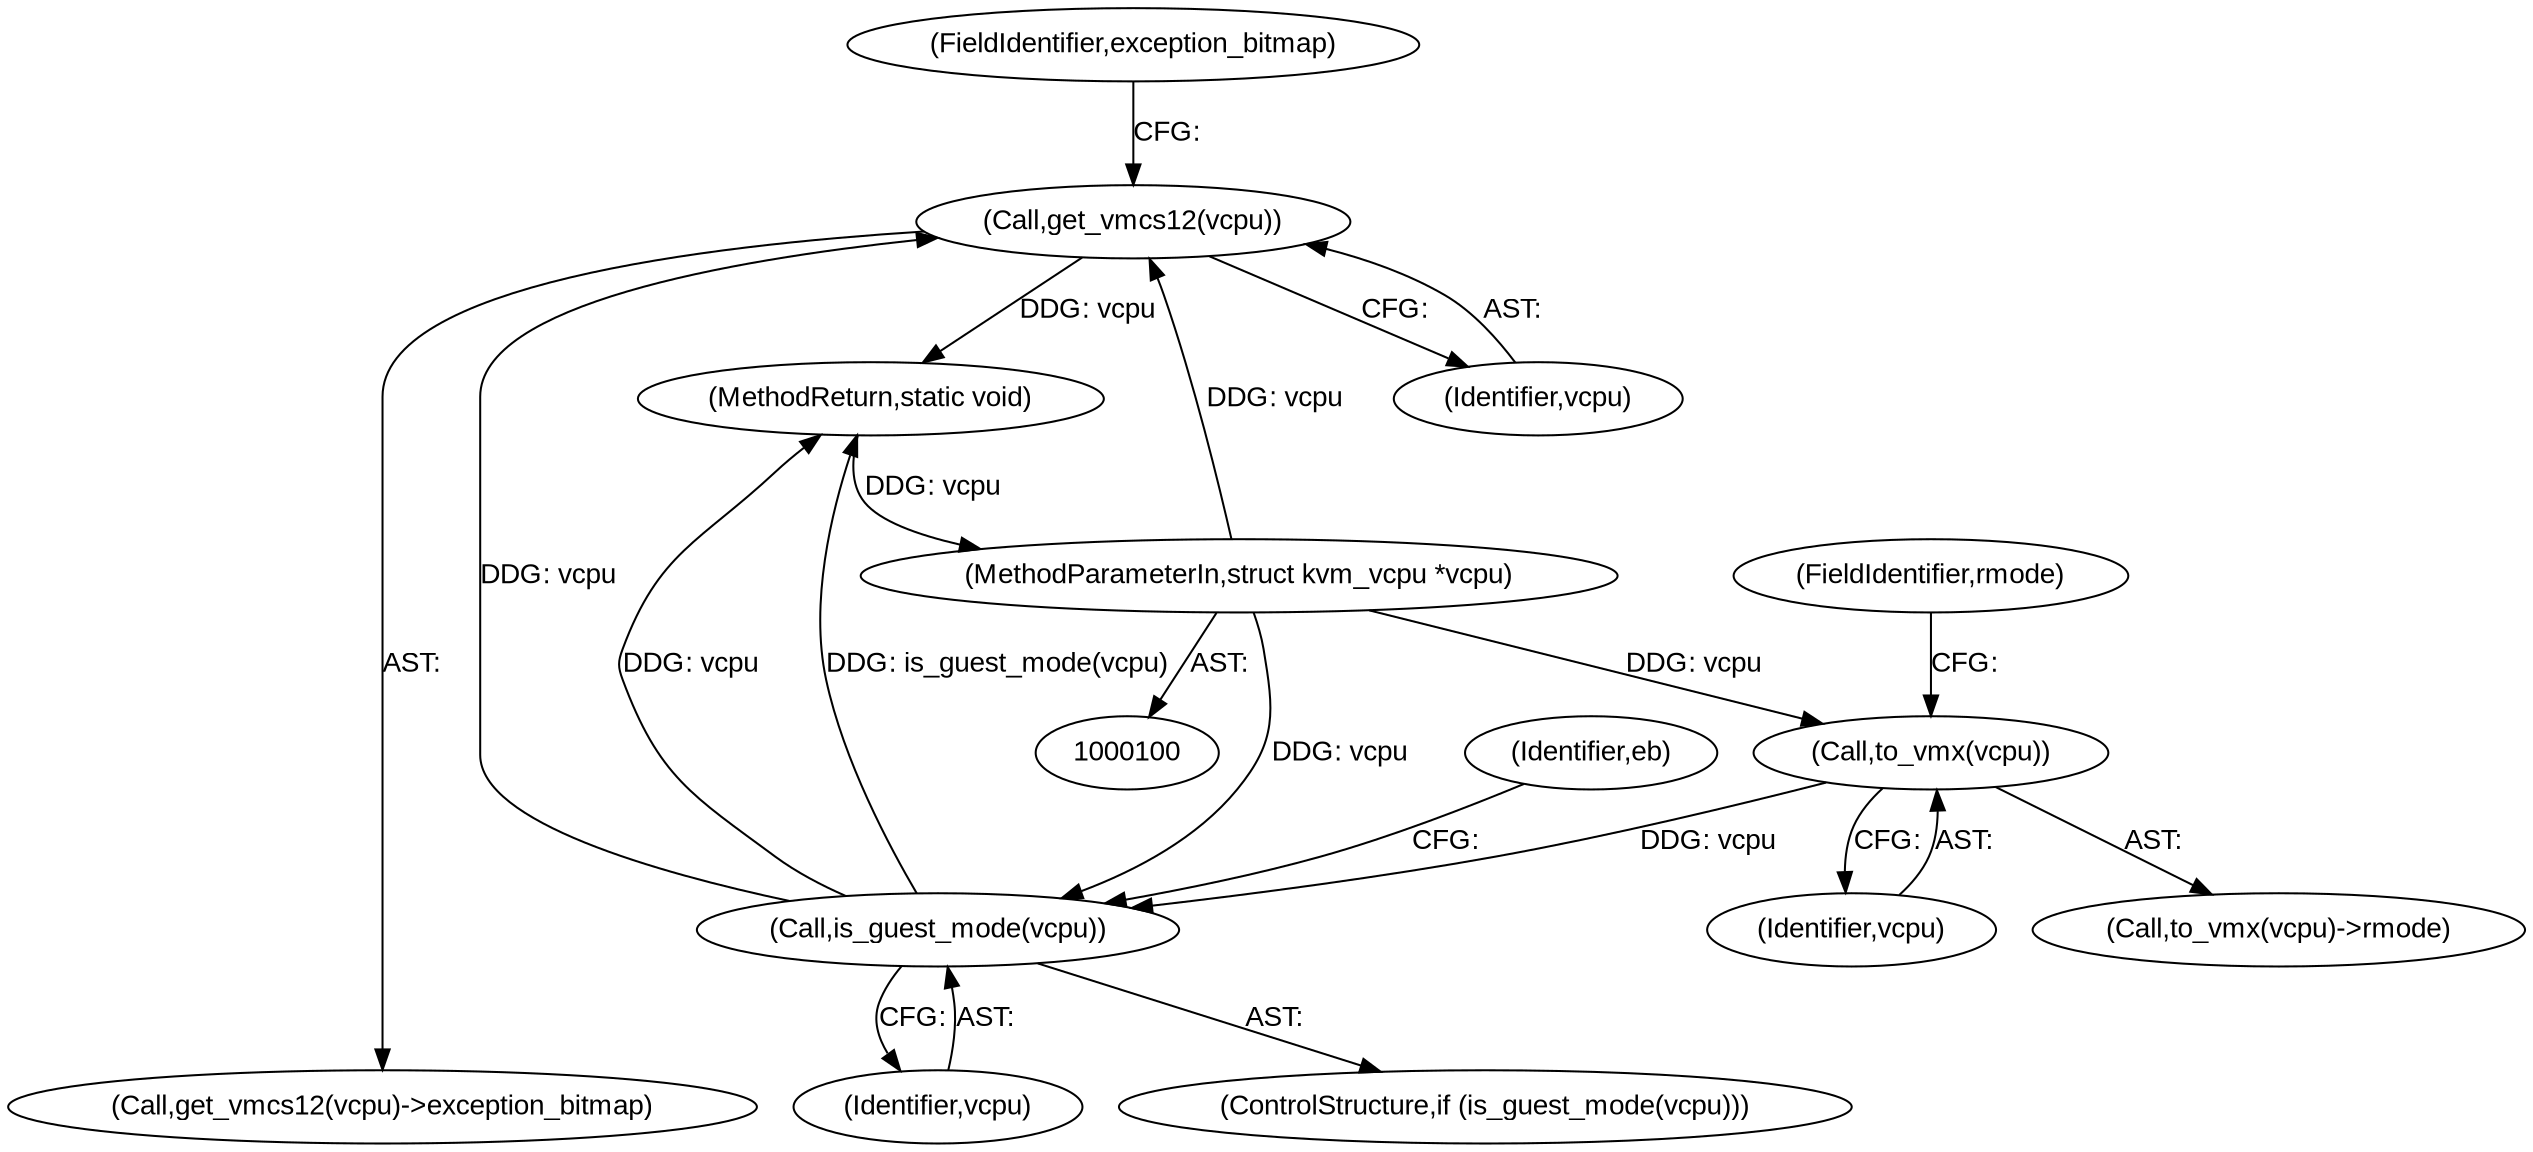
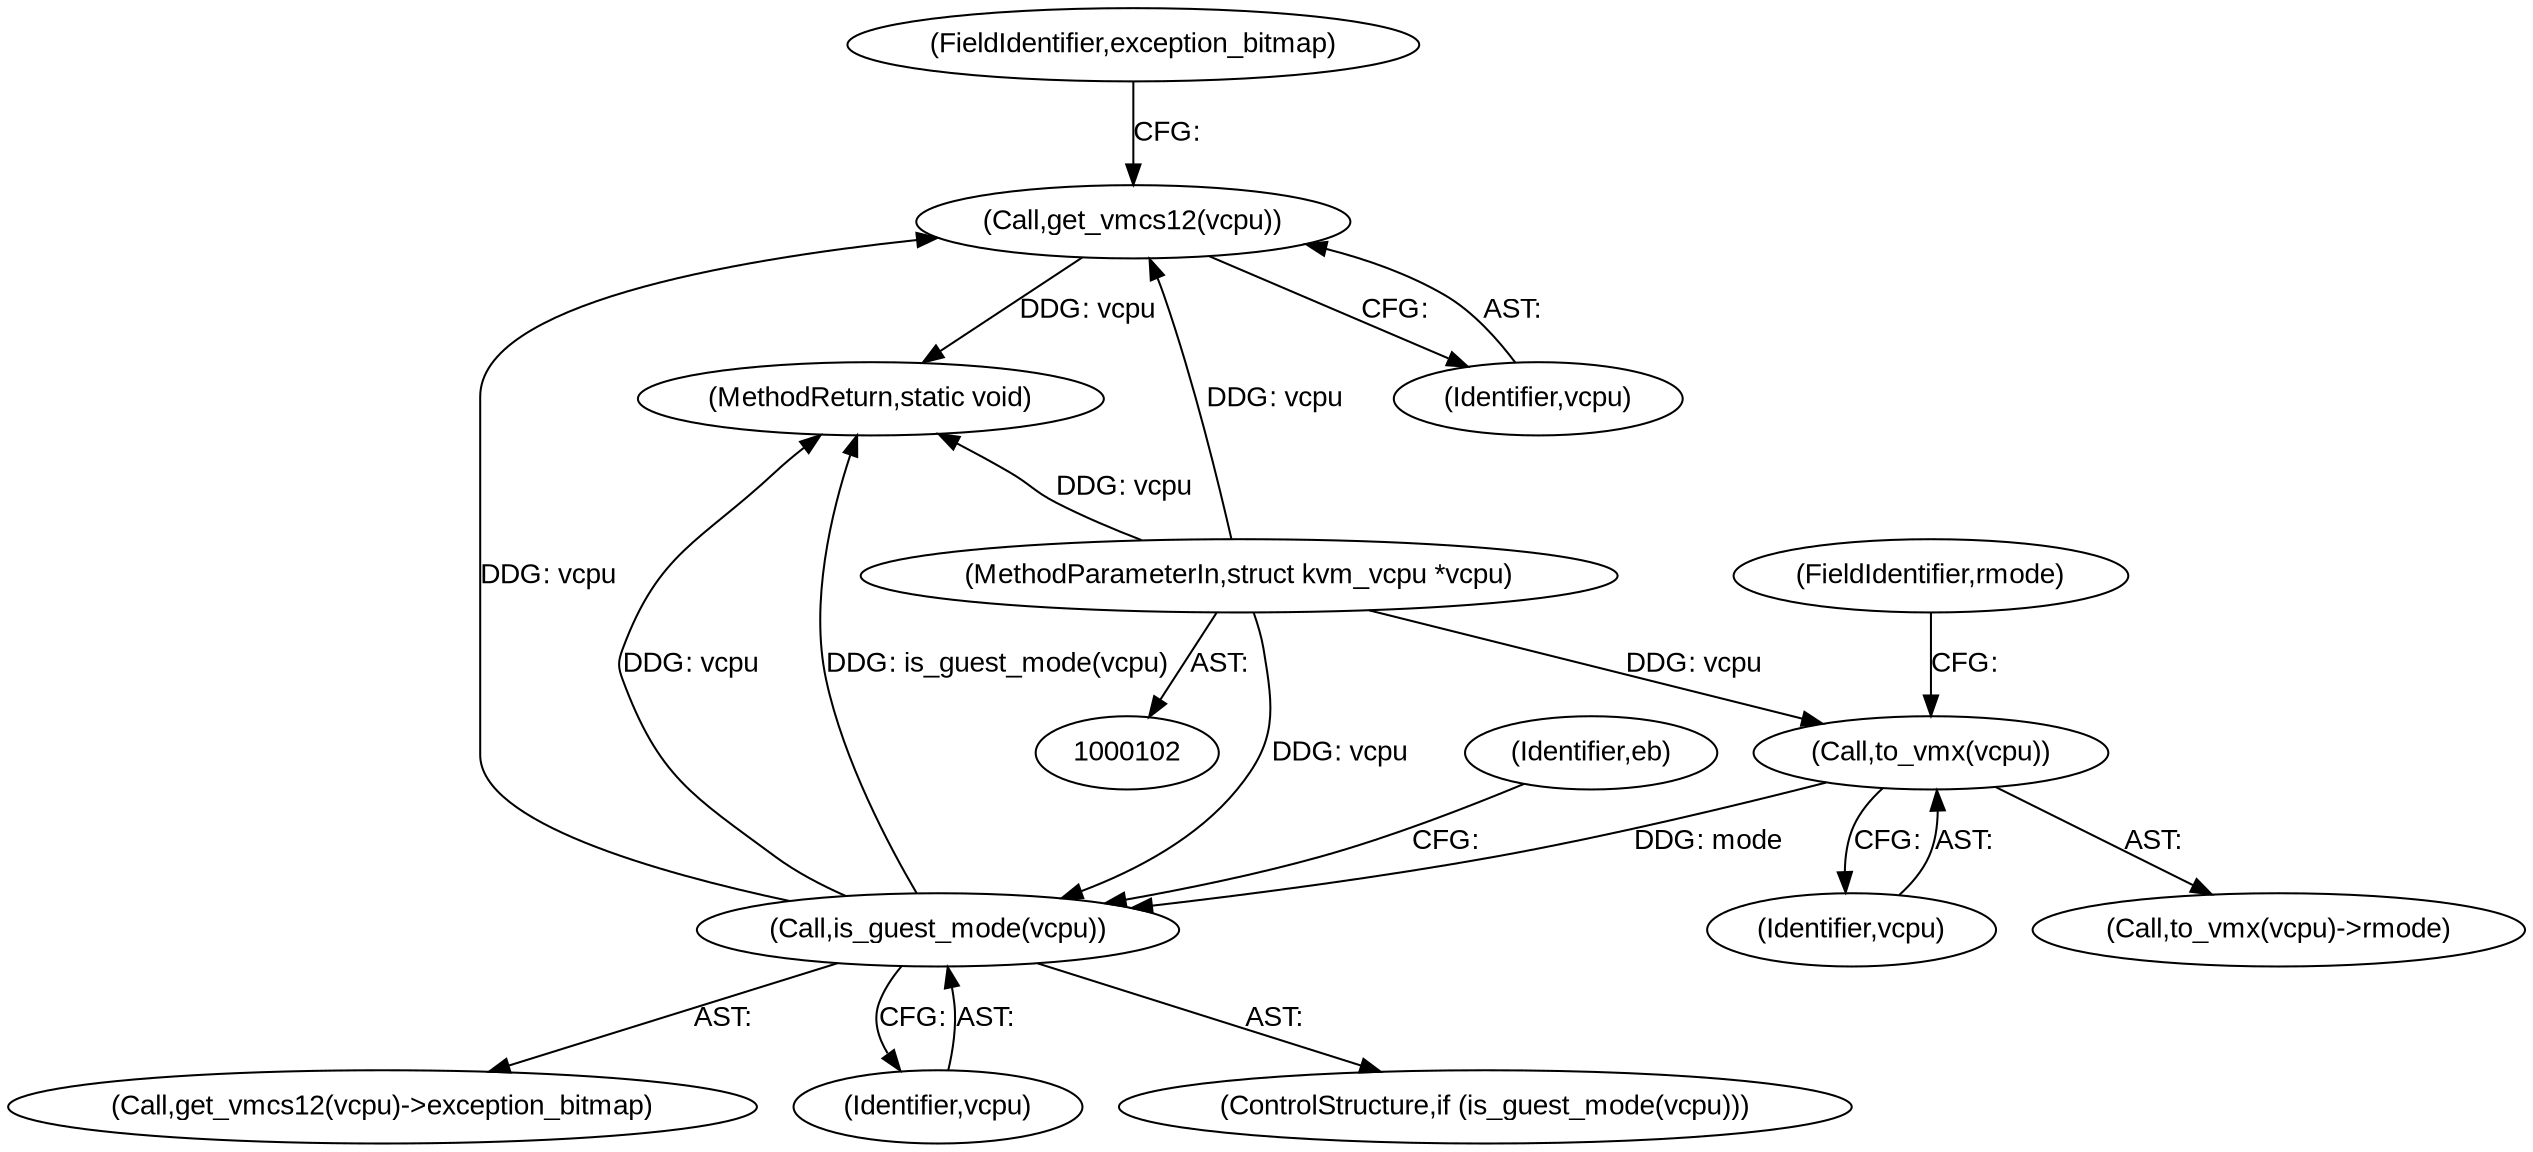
  digraph {
    fontname="Liberation Sans"
    node [fontname="Liberation Sans"]
    edge [fontname="Liberation Sans"]
    n1 [label="(Call,get_vmcs12(vcpu))"]
    n2 [label="(MethodReturn,static void)"]
    n3 [label="(Call,get_vmcs12(vcpu)->exception_bitmap)"]
    n4 [label="(Identifier,vcpu)"]
    n5 [label="(Call,is_guest_mode(vcpu))"]
    n6 [label="(ControlStructure,if (is_guest_mode(vcpu)))"]
    n7 [label="(Identifier,vcpu)"]
    n8 [label="(Call,to_vmx(vcpu))"]
    n9 [label="(Identifier,vcpu)"]
    n10 [label="(Call,to_vmx(vcpu)->rmode)"]
    n11 [label="(MethodParameterIn,struct kvm_vcpu *vcpu)"]
-   1000102 [label=1000100]
+   1000102
    n13 [label="(FieldIdentifier,rmode)"]
    n14 [label="(Identifier,eb)"]
    n15 [label="(FieldIdentifier,exception_bitmap)"]
    n1 -> n2 [label="DDG: vcpu"]
-   n1 -> n3 [label="AST: "]
+   n5 -> n3 [label="AST: "]
    n1 -> n4 [label="CFG: "]
    n4 -> n1 [label="AST: "]
    n5 -> n1 [label="DDG: vcpu"]
    n5 -> n2 [label="DDG: vcpu"]
    n5 -> n2 [label="DDG: is_guest_mode(vcpu)"]
    n5 -> n6 [label="AST: "]
    n5 -> n7 [label="CFG: "]
    n7 -> n5 [label="AST: "]
-   n8 -> n5 [label="DDG: vcpu"]
+   n8 -> n5 [label="DDG: mode"]
    n8 -> n9 [label="CFG: "]
    n8 -> n10 [label="AST: "]
    n9 -> n8 [label="AST: "]
    n11 -> n1 [label="DDG: vcpu"]
-   n2 -> n11 [label="DDG: vcpu"]
+   n11 -> n2 [label="DDG: vcpu"]
    n11 -> n5 [label="DDG: vcpu"]
    n11 -> n8 [label="DDG: vcpu"]
    n11 -> 1000102 [label="AST: "]
    n13 -> n8 [label="CFG: "]
    n14 -> n5 [label="CFG: "]
    n15 -> n1 [label="CFG: "]
  }
